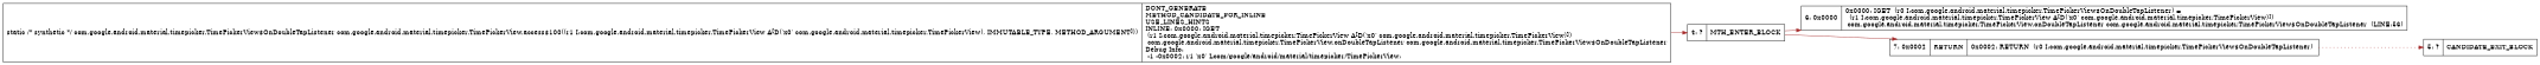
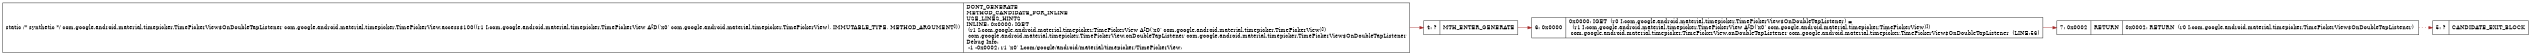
  digraph {
    rankdir=LR
    node [shape=record]
    edge [color=brown style=solid]
-   n1 [label="{4\:\ ?|MTH_ENTER_BLOCK\l}"]
+   n1 [label="{4\:\ ?|MTH_ENTER_GENERATE\l}"]
    n2 [label="{6\:\ 0x0000|0x0000: IGET  (r0 I:com.google.android.material.timepicker.TimePickerView$OnDoubleTapListener) = \l  (r1 I:com.google.android.material.timepicker.TimePickerView A[D('x0' com.google.android.material.timepicker.TimePickerView)])\l com.google.android.material.timepicker.TimePickerView.onDoubleTapListener com.google.android.material.timepicker.TimePickerView$OnDoubleTapListener  (LINE:56)\l}"]
    n3 [label="{7\:\ 0x0002|RETURN\l|0x0002: RETURN  (r0 I:com.google.android.material.timepicker.TimePickerView$OnDoubleTapListener) \l}"]
    n4 [label="{5\:\ ?|CANDIDATE_EXIT_BLOCK\l}"]
    n5 [label="{static \/* synthetic *\/ com.google.android.material.timepicker.TimePickerView$OnDoubleTapListener com.google.android.material.timepicker.TimePickerView.access$100((r1 I:com.google.android.material.timepicker.TimePickerView A[D('x0' com.google.android.material.timepicker.TimePickerView), IMMUTABLE_TYPE, METHOD_ARGUMENT]))  | DONT_GENERATE\lMETHOD_CANDIDATE_FOR_INLINE\lUSE_LINES_HINTS\lINLINE: 0x0000: IGET  \l  (r1 I:com.google.android.material.timepicker.TimePickerView A[D('x0' com.google.android.material.timepicker.TimePickerView)])\l com.google.android.material.timepicker.TimePickerView.onDoubleTapListener com.google.android.material.timepicker.TimePickerView$OnDoubleTapListener\lDebug Info:\l  \-1 \-0x0002: r1 'x0' Lcom\/google\/android\/material\/timepicker\/TimePickerView;\l}"]
    n1 -> n2
-   n1 -> n3
+   n2 -> n3
    n3 -> n4 [style=dotted]
    n5 -> n1
  }
